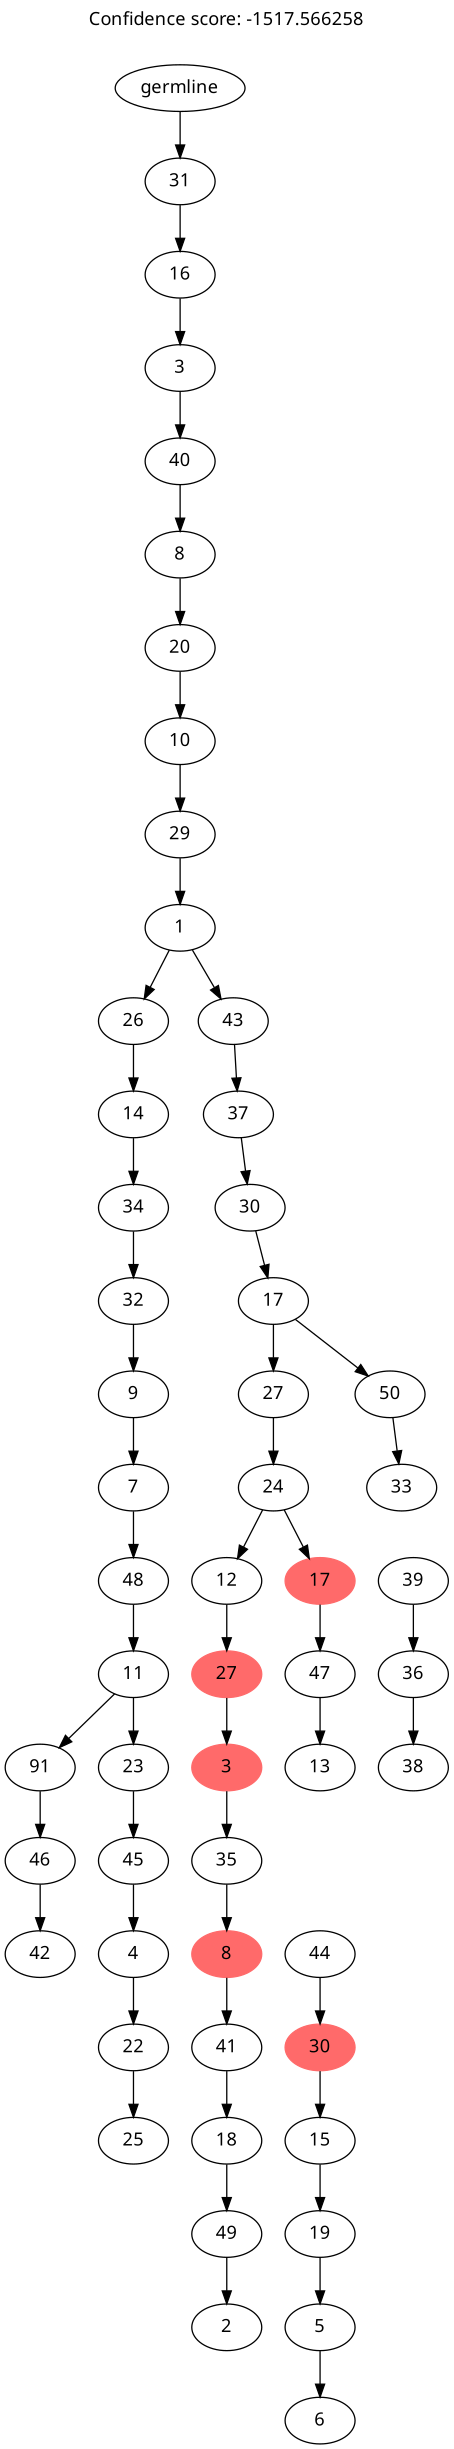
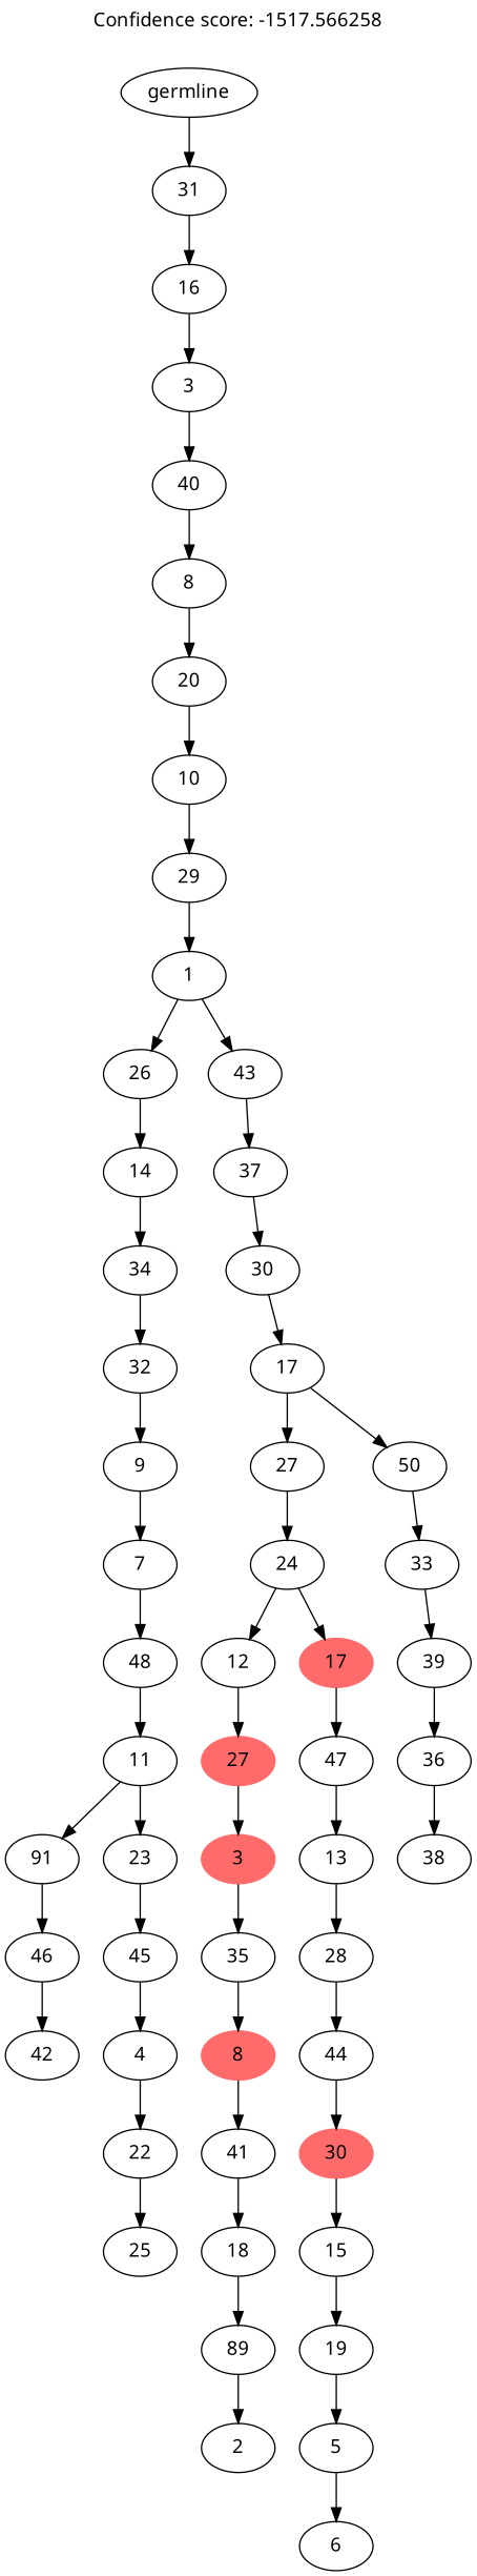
  digraph {
    fontname="Noto Sans"
    label="Confidence score: -1517.566258"
    labelloc=t
    node [fontname="Noto Sans"]
    edge [fontname="Noto Sans"]
    n1 [label=46]
    n2 [label=42]
    n3 [label=91]
    n4 [label=22]
    n5 [label=25]
    n6 [label=4]
    n7 [label=45]
    n8 [label=23]
    n9 [label=11]
    n10 [label=48]
    n11 [label=7]
    n12 [label=9]
    n13 [label=32]
    n14 [label=34]
    n15 [label=14]
    n16 [label=26]
-   n17 [label=49]
+   n17 [label=89]
    n18 [label=2]
    n19 [label=18]
    n20 [label=41]
    n21 [color=indianred1 label=8 style=filled]
    n22 [label=35]
    n23 [color=indianred1 label=3 style=filled]
    n24 [color=indianred1 label=27 style=filled]
    n25 [label=12]
    n26 [label=5]
    n27 [label=6]
    n28 [label=19]
    n29 [label=15]
    n30 [color=indianred1 label=30 style=filled]
    n31 [label=44]
+   n32 [label=28]
    n33 [label=13]
    n34 [label=47]
    n35 [color=indianred1 label=17 style=filled]
    n36 [label=24]
    n37 [label=27]
    n38 [label=36]
    n39 [label=38]
    n40 [label=39]
    n41 [label=33]
    n42 [label=50]
    n43 [label=17]
    n44 [label=30]
    n45 [label=37]
    n46 [label=43]
    n47 [label=1]
    n48 [label=29]
    n49 [label=10]
    n50 [label=20]
    n51 [label=8]
    n52 [label=40]
    n53 [label=3]
    n54 [label=16]
    n55 [label=31]
    n56 [label=germline]
    n1 -> n2
    n3 -> n1
    n4 -> n5
    n6 -> n4
    n7 -> n6
    n8 -> n7
    n9 -> n3
    n9 -> n8
    n10 -> n9
    n11 -> n10
    n12 -> n11
    n13 -> n12
    n14 -> n13
    n15 -> n14
    n16 -> n15
    n17 -> n18
    n19 -> n17
    n20 -> n19
    n21 -> n20
    n22 -> n21
    n23 -> n22
    n24 -> n23
    n25 -> n24
    n26 -> n27
    n28 -> n26
    n29 -> n28
    n30 -> n29
    n31 -> n30
+   n32 -> n31
+   n33 -> n32
    n34 -> n33
    n35 -> n34
    n36 -> n25
    n36 -> n35
    n37 -> n36
    n38 -> n39
    n40 -> n38
+   n41 -> n40
    n42 -> n41
    n43 -> n37
    n43 -> n42
    n44 -> n43
    n45 -> n44
    n46 -> n45
    n47 -> n16
    n47 -> n46
    n48 -> n47
    n49 -> n48
    n50 -> n49
    n51 -> n50
    n52 -> n51
    n53 -> n52
    n54 -> n53
    n55 -> n54
    n56 -> n55
  }
